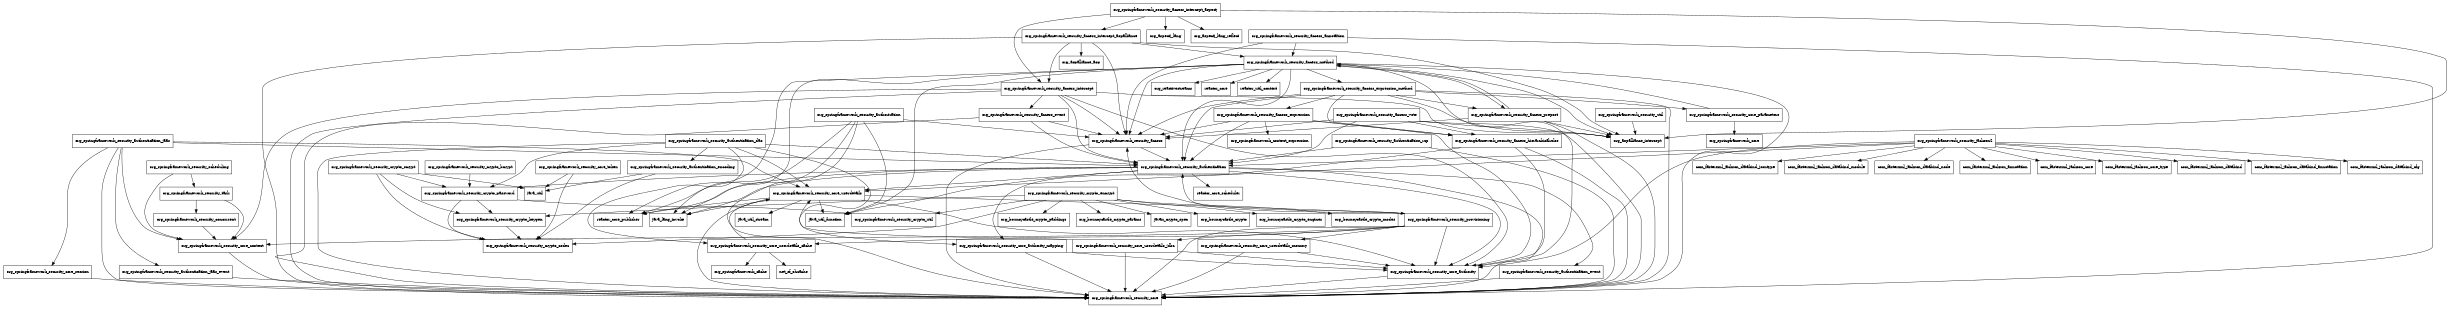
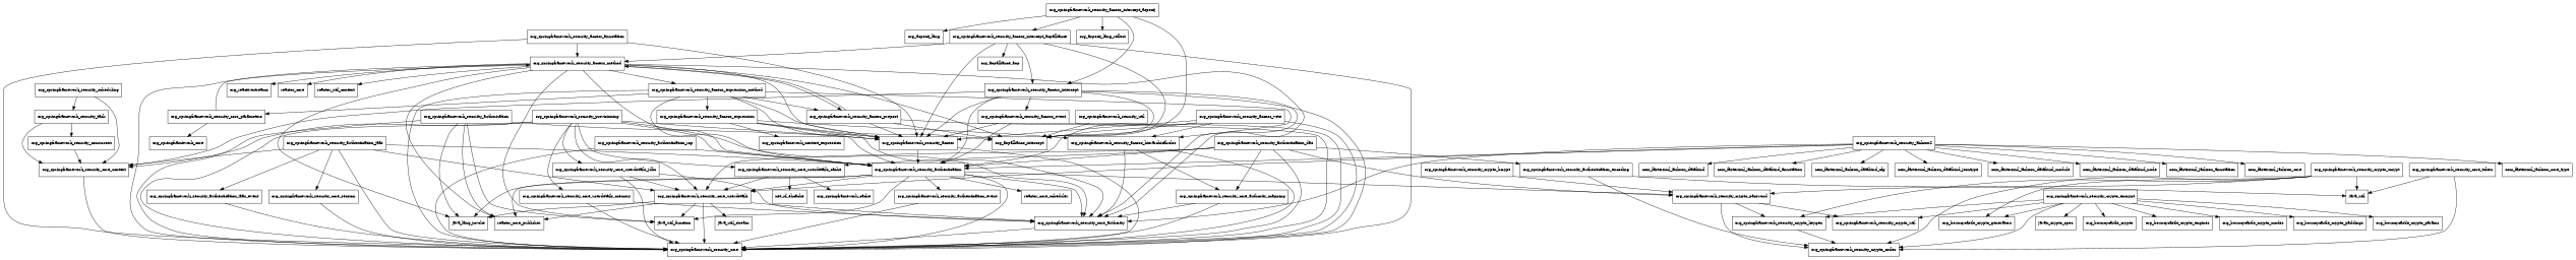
  digraph {
    node [fontsize=10.0 shape=box]
    org_springframework_security_access
    org_springframework_security_authentication
    org_springframework_security_core
    org_springframework_security_core_authority
    java_lang_invoke
    java_util_function
    reactor_core_publisher
    org_springframework_security_authentication_event
    org_springframework_security_core_userdetails
    org_springframework_security_crypto_password
    reactor_core_scheduler
    java_util_stream
    org_springframework_security_crypto_codec
    org_springframework_security_crypto_keygen
    org_springframework_security_crypto_util
    org_springframework_security_access_annotation
    org_springframework_security_access_method
    org_springframework_security_access_expression_method
    org_aopalliance_intercept
    org_springframework_security_access_prepost
    org_reactivestreams
    reactor_core
    reactor_util_context
    org_springframework_security_access_expression
    org_springframework_security_access_hierarchicalroles
    org_springframework_security_core_parameters
    org_springframework_security_access_event
    org_springframework_context_expression
    org_springframework_security_core_authority_mapping
    org_springframework_core
    org_springframework_security_access_intercept
    org_springframework_security_core_context
    org_springframework_security_access_intercept_aopalliance
    org_aopalliance_aop
    org_springframework_security_access_intercept_aspectj
    org_aspectj_lang
    org_aspectj_lang_reflect
    org_springframework_security_access_vote
    org_springframework_security_authentication_dao
    org_springframework_security_authentication_encoding
    org_springframework_security_core_userdetails_cache
    java_util
    net_sf_ehcache
    org_springframework_cache
    org_springframework_security_authentication_jaas
    org_springframework_security_authentication_jaas_event
    org_springframework_security_core_session
    org_springframework_security_authentication_rcp
    org_springframework_security_authorization
    org_springframework_security_concurrent
    org_springframework_security_core_token
    org_springframework_security_core_userdetails_jdbc
    org_springframework_security_core_userdetails_memory
    org_springframework_security_crypto_bcrypt
    org_springframework_security_crypto_encrypt
    javax_crypto_spec
    org_bouncycastle_crypto
    org_bouncycastle_crypto_engines
+   org_bouncycastle_crypto_generators
    org_bouncycastle_crypto_modes
    org_bouncycastle_crypto_paddings
    org_bouncycastle_crypto_params
    org_springframework_security_crypto_scrypt
    org_springframework_security_jackson2
    com_fasterxml_jackson_annotation
    com_fasterxml_jackson_core
    com_fasterxml_jackson_core_type
    com_fasterxml_jackson_databind
    com_fasterxml_jackson_databind_annotation
    com_fasterxml_jackson_databind_cfg
    com_fasterxml_jackson_databind_jsontype
    com_fasterxml_jackson_databind_module
    com_fasterxml_jackson_databind_node
    org_springframework_security_provisioning
    org_springframework_security_scheduling
    org_springframework_security_task
    org_springframework_security_util
    org_springframework_security_access -> org_springframework_security_authentication
    org_springframework_security_access -> org_springframework_security_core
    org_springframework_security_authentication -> org_springframework_security_core
    org_springframework_security_authentication -> org_springframework_security_core_authority
    org_springframework_security_authentication -> java_lang_invoke
    org_springframework_security_authentication -> java_util_function
    org_springframework_security_authentication -> reactor_core_publisher
    org_springframework_security_authentication -> org_springframework_security_authentication_event
    org_springframework_security_authentication -> org_springframework_security_core_userdetails
    org_springframework_security_authentication -> org_springframework_security_crypto_password
    org_springframework_security_authentication -> reactor_core_scheduler
    org_springframework_security_core_authority -> org_springframework_security_core
    org_springframework_security_authentication_event -> org_springframework_security_core
    org_springframework_security_core_userdetails -> org_springframework_security_core
    org_springframework_security_core_userdetails -> org_springframework_security_core_authority
    org_springframework_security_core_userdetails -> java_lang_invoke
    org_springframework_security_core_userdetails -> java_util_function
    org_springframework_security_core_userdetails -> reactor_core_publisher
    org_springframework_security_core_userdetails -> java_util_stream
    org_springframework_security_crypto_password -> org_springframework_security_crypto_codec
    org_springframework_security_crypto_password -> org_springframework_security_crypto_keygen
    org_springframework_security_crypto_password -> org_springframework_security_crypto_util
    org_springframework_security_crypto_keygen -> org_springframework_security_crypto_codec
    org_springframework_security_access_annotation -> org_springframework_security_access
    org_springframework_security_access_annotation -> org_springframework_security_core
    org_springframework_security_access_annotation -> org_springframework_security_access_method
    org_springframework_security_access_method -> org_springframework_security_access
    org_springframework_security_access_method -> org_springframework_security_authentication
    org_springframework_security_access_method -> org_springframework_security_core
    org_springframework_security_access_method -> org_springframework_security_core_authority
    org_springframework_security_access_method -> java_lang_invoke
    org_springframework_security_access_method -> java_util_function
    org_springframework_security_access_method -> reactor_core_publisher
    org_springframework_security_access_method -> org_springframework_security_access_expression_method
    org_springframework_security_access_method -> org_aopalliance_intercept
    org_springframework_security_access_method -> org_springframework_security_access_prepost
    org_springframework_security_access_method -> org_reactivestreams
    org_springframework_security_access_method -> reactor_core
    org_springframework_security_access_method -> reactor_util_context
    org_springframework_security_access_expression_method -> org_springframework_security_access
    org_springframework_security_access_expression_method -> org_springframework_security_authentication
    org_springframework_security_access_expression_method -> org_springframework_security_core
    org_springframework_security_access_expression_method -> org_aopalliance_intercept
    org_springframework_security_access_expression_method -> org_springframework_security_access_prepost
    org_springframework_security_access_expression_method -> org_springframework_security_access_expression
    org_springframework_security_access_expression_method -> org_springframework_security_access_hierarchicalroles
    org_springframework_security_access_expression_method -> org_springframework_security_core_parameters
    org_springframework_security_access_prepost -> org_springframework_security_access
    org_springframework_security_access_prepost -> org_springframework_security_core
    org_springframework_security_access_prepost -> org_springframework_security_access_method
    org_springframework_security_access_prepost -> org_aopalliance_intercept
    org_springframework_security_access_expression -> org_springframework_security_access
    org_springframework_security_access_expression -> org_springframework_security_authentication
    org_springframework_security_access_expression -> org_springframework_security_core_authority
    org_springframework_security_access_expression -> org_springframework_security_access_hierarchicalroles
    org_springframework_security_access_expression -> org_springframework_context_expression
    org_springframework_security_access_hierarchicalroles -> org_springframework_security_core
    org_springframework_security_access_hierarchicalroles -> org_springframework_security_core_authority
    org_springframework_security_access_hierarchicalroles -> org_springframework_security_core_authority_mapping
    org_springframework_security_core_parameters -> org_springframework_security_access_method
    org_springframework_security_core_parameters -> org_springframework_core
    org_springframework_security_access_event -> org_springframework_security_access
    org_springframework_security_access_event -> org_springframework_security_authentication
    org_springframework_security_access_event -> org_springframework_security_core
    org_springframework_security_core_authority_mapping -> org_springframework_security_core
    org_springframework_security_core_authority_mapping -> org_springframework_security_core_authority
    org_springframework_security_access_intercept -> org_springframework_security_access
    org_springframework_security_access_intercept -> org_springframework_security_authentication
    org_springframework_security_access_intercept -> org_springframework_security_core
    org_springframework_security_access_intercept -> org_springframework_security_core_authority
    org_springframework_security_access_intercept -> org_aopalliance_intercept
    org_springframework_security_access_intercept -> org_springframework_security_access_event
    org_springframework_security_access_intercept -> org_springframework_security_core_context
    org_springframework_security_core_context -> org_springframework_security_core
    org_springframework_security_access_intercept_aopalliance -> org_springframework_security_access
    org_springframework_security_access_intercept_aopalliance -> org_springframework_security_core
    org_springframework_security_access_intercept_aopalliance -> org_springframework_security_access_method
    org_springframework_security_access_intercept_aopalliance -> org_aopalliance_intercept
    org_springframework_security_access_intercept_aopalliance -> org_springframework_security_access_intercept
    org_springframework_security_access_intercept_aopalliance -> org_aopalliance_aop
    org_springframework_security_access_intercept_aspectj -> org_aopalliance_intercept
    org_springframework_security_access_intercept_aspectj -> org_springframework_security_access_intercept
    org_springframework_security_access_intercept_aspectj -> org_springframework_security_access_intercept_aopalliance
    org_springframework_security_access_intercept_aspectj -> org_aspectj_lang
    org_springframework_security_access_intercept_aspectj -> org_aspectj_lang_reflect
    org_springframework_security_access_vote -> org_springframework_security_access
    org_springframework_security_access_vote -> org_springframework_security_authentication
    org_springframework_security_access_vote -> org_springframework_security_core
    org_springframework_security_access_vote -> org_aopalliance_intercept
    org_springframework_security_access_vote -> org_springframework_security_access_hierarchicalroles
    org_springframework_security_authentication_dao -> org_springframework_security_authentication
    org_springframework_security_authentication_dao -> org_springframework_security_core
    org_springframework_security_authentication_dao -> org_springframework_security_core_userdetails
    org_springframework_security_authentication_dao -> org_springframework_security_crypto_password
    org_springframework_security_authentication_dao -> org_springframework_security_core_authority_mapping
    org_springframework_security_authentication_dao -> org_springframework_security_authentication_encoding
    org_springframework_security_authentication_dao -> org_springframework_security_core_userdetails_cache
    org_springframework_security_authentication_encoding -> org_springframework_security_crypto_codec
    org_springframework_security_authentication_encoding -> java_util
    org_springframework_security_core_userdetails_cache -> org_springframework_security_core_userdetails
    org_springframework_security_core_userdetails_cache -> net_sf_ehcache
    org_springframework_security_core_userdetails_cache -> org_springframework_cache
    org_springframework_security_authentication_jaas -> org_springframework_security_authentication
    org_springframework_security_authentication_jaas -> org_springframework_security_core
    org_springframework_security_authentication_jaas -> org_springframework_security_core_userdetails
    org_springframework_security_authentication_jaas -> org_springframework_security_core_context
    org_springframework_security_authentication_jaas -> org_springframework_security_authentication_jaas_event
    org_springframework_security_authentication_jaas -> org_springframework_security_core_session
    org_springframework_security_authentication_jaas_event -> org_springframework_security_core
    org_springframework_security_core_session -> org_springframework_security_core
    org_springframework_security_authentication_rcp -> org_springframework_security_authentication
    org_springframework_security_authentication_rcp -> org_springframework_security_core
    org_springframework_security_authorization -> org_springframework_security_access
    org_springframework_security_authorization -> org_springframework_security_core
    org_springframework_security_authorization -> java_lang_invoke
    org_springframework_security_authorization -> java_util_function
    org_springframework_security_authorization -> reactor_core_publisher
    org_springframework_security_concurrent -> org_springframework_security_core_context
    org_springframework_security_core_token -> org_springframework_security_crypto_codec
    org_springframework_security_core_token -> java_util
    org_springframework_security_core_userdetails_jdbc -> org_springframework_security_core
    org_springframework_security_core_userdetails_jdbc -> org_springframework_security_core_authority
    org_springframework_security_core_userdetails_jdbc -> org_springframework_security_core_userdetails
    org_springframework_security_core_userdetails_memory -> org_springframework_security_core
    org_springframework_security_core_userdetails_memory -> org_springframework_security_core_authority
    org_springframework_security_crypto_bcrypt -> org_springframework_security_crypto_password
    org_springframework_security_crypto_encrypt -> org_springframework_security_crypto_codec
    org_springframework_security_crypto_encrypt -> org_springframework_security_crypto_keygen
    org_springframework_security_crypto_encrypt -> org_springframework_security_crypto_util
    org_springframework_security_crypto_encrypt -> javax_crypto_spec
    org_springframework_security_crypto_encrypt -> org_bouncycastle_crypto
    org_springframework_security_crypto_encrypt -> org_bouncycastle_crypto_engines
+   org_springframework_security_crypto_encrypt -> org_bouncycastle_crypto_generators
    org_springframework_security_crypto_encrypt -> org_bouncycastle_crypto_modes
    org_springframework_security_crypto_encrypt -> org_bouncycastle_crypto_paddings
    org_springframework_security_crypto_encrypt -> org_bouncycastle_crypto_params
    org_springframework_security_crypto_scrypt -> org_springframework_security_crypto_password
    org_springframework_security_crypto_scrypt -> org_springframework_security_crypto_codec
    org_springframework_security_crypto_scrypt -> org_springframework_security_crypto_keygen
    org_springframework_security_crypto_scrypt -> java_util
+   org_springframework_security_crypto_scrypt -> org_bouncycastle_crypto_generators
    org_springframework_security_jackson2 -> org_springframework_security_authentication
    org_springframework_security_jackson2 -> org_springframework_security_core_authority
    org_springframework_security_jackson2 -> org_springframework_security_core_userdetails
    org_springframework_security_jackson2 -> com_fasterxml_jackson_annotation
    org_springframework_security_jackson2 -> com_fasterxml_jackson_core
    org_springframework_security_jackson2 -> com_fasterxml_jackson_core_type
    org_springframework_security_jackson2 -> com_fasterxml_jackson_databind
    org_springframework_security_jackson2 -> com_fasterxml_jackson_databind_annotation
    org_springframework_security_jackson2 -> com_fasterxml_jackson_databind_cfg
    org_springframework_security_jackson2 -> com_fasterxml_jackson_databind_jsontype
    org_springframework_security_jackson2 -> com_fasterxml_jackson_databind_module
    org_springframework_security_jackson2 -> com_fasterxml_jackson_databind_node
    org_springframework_security_provisioning -> org_springframework_security_access
    org_springframework_security_provisioning -> org_springframework_security_authentication
    org_springframework_security_provisioning -> org_springframework_security_core
    org_springframework_security_provisioning -> org_springframework_security_core_authority
-   org_springframework_security_core_userdetails -> org_springframework_security_provisioning
+   org_springframework_security_provisioning -> org_springframework_security_core_userdetails
    org_springframework_security_provisioning -> org_springframework_security_core_context
    org_springframework_security_provisioning -> org_springframework_security_core_userdetails_cache
    org_springframework_security_provisioning -> org_springframework_security_core_userdetails_jdbc
    org_springframework_security_provisioning -> org_springframework_security_core_userdetails_memory
    org_springframework_security_scheduling -> org_springframework_security_core_context
    org_springframework_security_scheduling -> org_springframework_security_task
    org_springframework_security_task -> org_springframework_security_core_context
    org_springframework_security_task -> org_springframework_security_concurrent
    org_springframework_security_util -> org_aopalliance_intercept
  }
